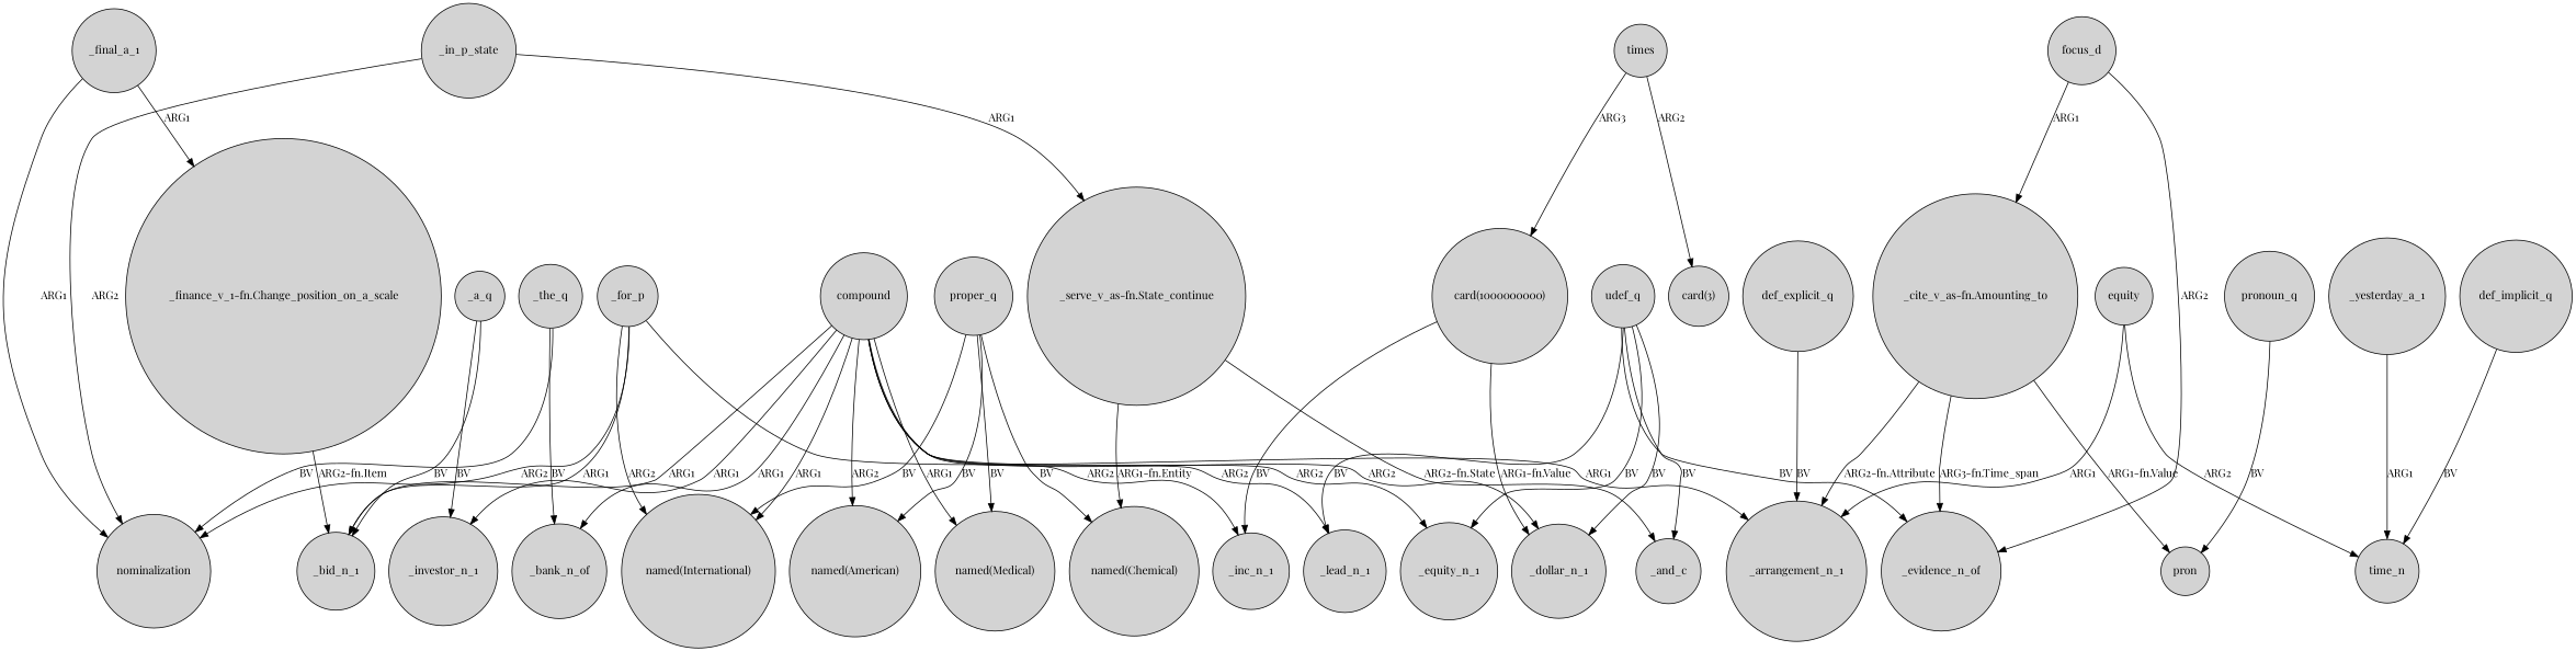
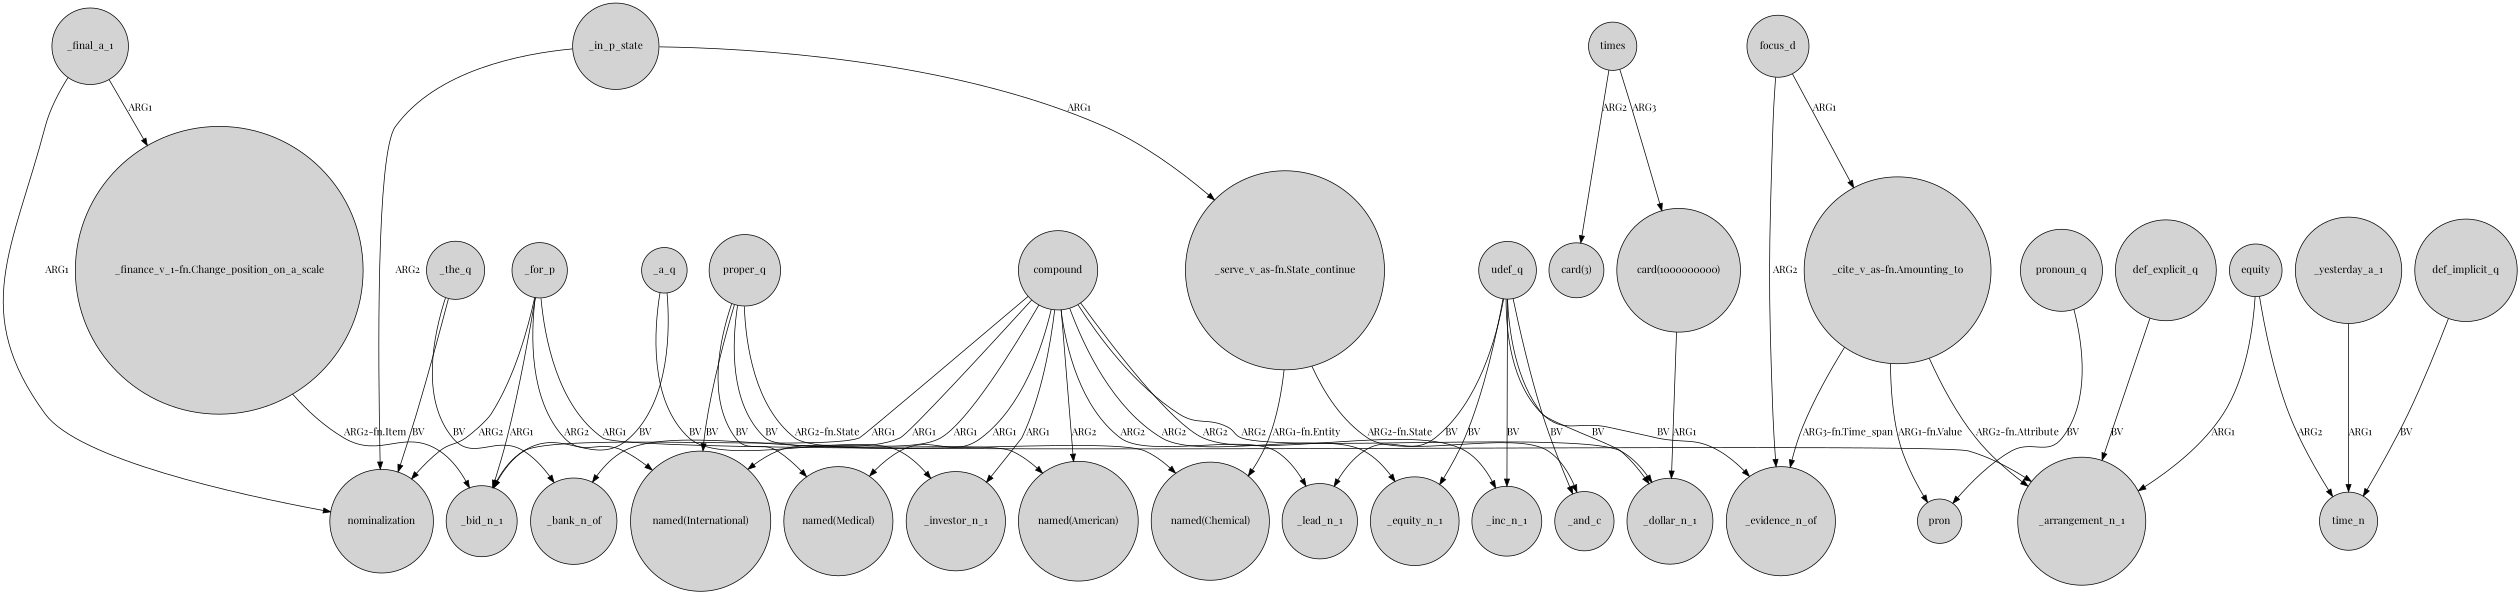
  digraph {
    fontname="Playfair Display"
    node [fontname="Playfair Display" shape=circle style=filled]
    edge [fontname="Playfair Display"]
    _a_q
    _bid_n_1
    _investor_n_1
    "card(1000000000)"
    _dollar_n_1
    "_cite_v_as-fn.Amounting_to"
    _evidence_n_of
    _arrangement_n_1
    pron
    _in_p_state
    nominalization
    "_serve_v_as-fn.State_continue"
    _and_c
    "named(Chemical)"
    "_finance_v_1-fn.Change_position_on_a_scale"
    _the_q
    _bank_n_of
    _for_p
    "named(International)"
    udef_q
    _lead_n_1
    _equity_n_1
    _inc_n_1
    focus_d
    compound
    "named(Medical)"
    "named(American)"
    times
    "card(3)"
    _yesterday_a_1
    time_n
    proper_q
    pronoun_q
    n34 [label=equity]
    def_explicit_q
    def_implicit_q
    _final_a_1
    _a_q -> _bid_n_1 [label=BV]
    _a_q -> _investor_n_1 [label=BV]
-   "card(1000000000)" -> _dollar_n_1 [label="ARG1-fn.Value"]
+   "card(1000000000)" -> _dollar_n_1 [label=ARG1]
    "_cite_v_as-fn.Amounting_to" -> _evidence_n_of [label="ARG3-fn.Time_span"]
    "_cite_v_as-fn.Amounting_to" -> _arrangement_n_1 [label="ARG2-fn.Attribute"]
    "_cite_v_as-fn.Amounting_to" -> pron [label="ARG1-fn.Value"]
    _in_p_state -> nominalization [label=ARG2]
    _in_p_state -> "_serve_v_as-fn.State_continue" [label=ARG1]
    "_serve_v_as-fn.State_continue" -> _and_c [label="ARG2-fn.State"]
    "_serve_v_as-fn.State_continue" -> "named(Chemical)" [label="ARG1-fn.Entity"]
    "_finance_v_1-fn.Change_position_on_a_scale" -> _bid_n_1 [label="ARG2-fn.Item"]
    _the_q -> nominalization [label=BV]
    _the_q -> _bank_n_of [label=BV]
    _for_p -> _bid_n_1 [label=ARG1]
    _for_p -> _arrangement_n_1 [label=ARG1]
    _for_p -> nominalization [label=ARG2]
    _for_p -> "named(International)" [label=ARG2]
    udef_q -> _dollar_n_1 [label=BV]
    udef_q -> _evidence_n_of [label=BV]
    udef_q -> _and_c [label=BV]
    udef_q -> _lead_n_1 [label=BV]
    udef_q -> _equity_n_1 [label=BV]
-   "card(1000000000)" -> _inc_n_1 [label=BV]
+   udef_q -> _inc_n_1 [label=BV]
    focus_d -> "_cite_v_as-fn.Amounting_to" [label=ARG1]
    focus_d -> _evidence_n_of [label=ARG2]
    compound -> _bid_n_1 [label=ARG1]
    compound -> _investor_n_1 [label=ARG1]
    compound -> _dollar_n_1 [label=ARG2]
    compound -> _bank_n_of [label=ARG1]
    compound -> "named(International)" [label=ARG1]
    compound -> _lead_n_1 [label=ARG2]
    compound -> _equity_n_1 [label=ARG2]
    compound -> _inc_n_1 [label=ARG2]
    compound -> "named(Medical)" [label=ARG1]
    compound -> "named(American)" [label=ARG2]
    times -> "card(1000000000)" [label=ARG3]
    times -> "card(3)" [label=ARG2]
    _yesterday_a_1 -> time_n [label=ARG1]
-   proper_q -> "named(Chemical)" [label=BV]
+   proper_q -> "named(Chemical)" [label="ARG2-fn.State"]
    proper_q -> "named(International)" [label=BV]
    proper_q -> "named(Medical)" [label=BV]
    proper_q -> "named(American)" [label=BV]
    pronoun_q -> pron [label=BV]
    n34 -> _arrangement_n_1 [label=ARG1]
    n34 -> time_n [label=ARG2]
    def_explicit_q -> _arrangement_n_1 [label=BV]
    def_implicit_q -> time_n [label=BV]
    _final_a_1 -> nominalization [label=ARG1]
    _final_a_1 -> "_finance_v_1-fn.Change_position_on_a_scale" [label=ARG1]
  }
